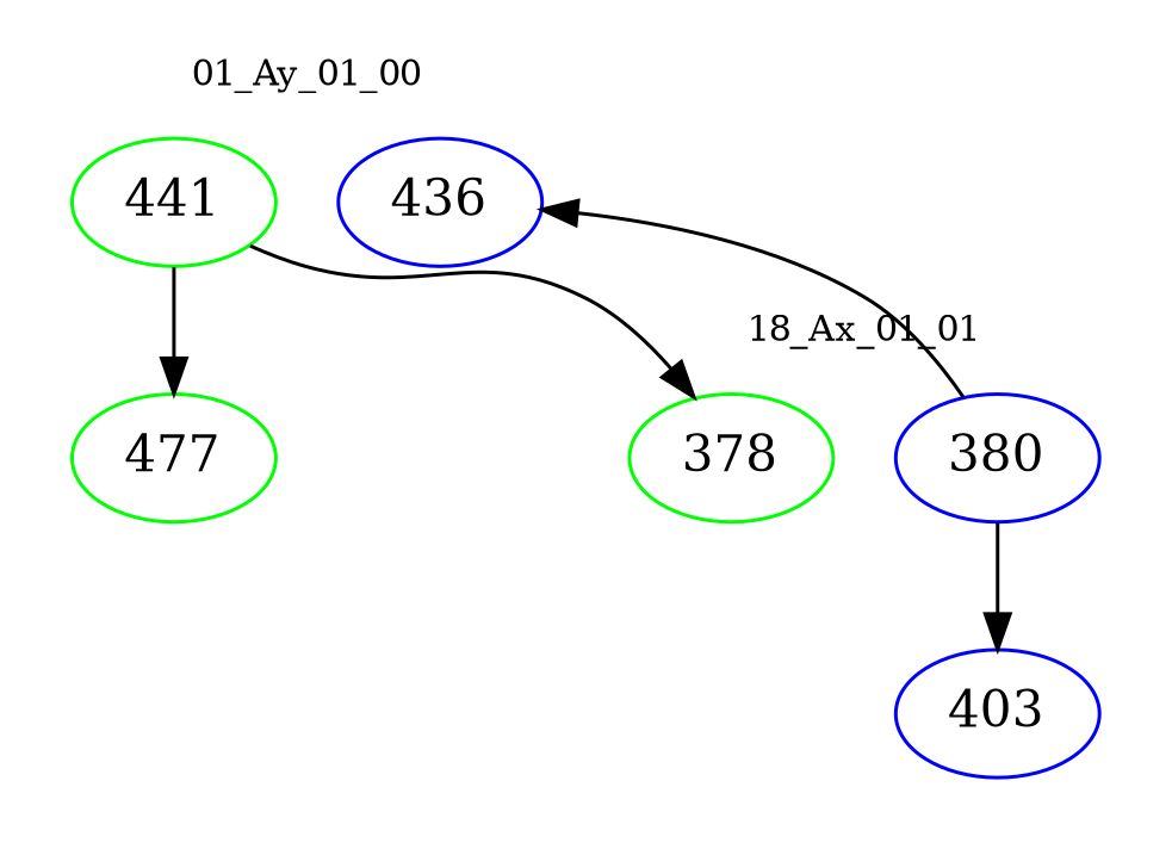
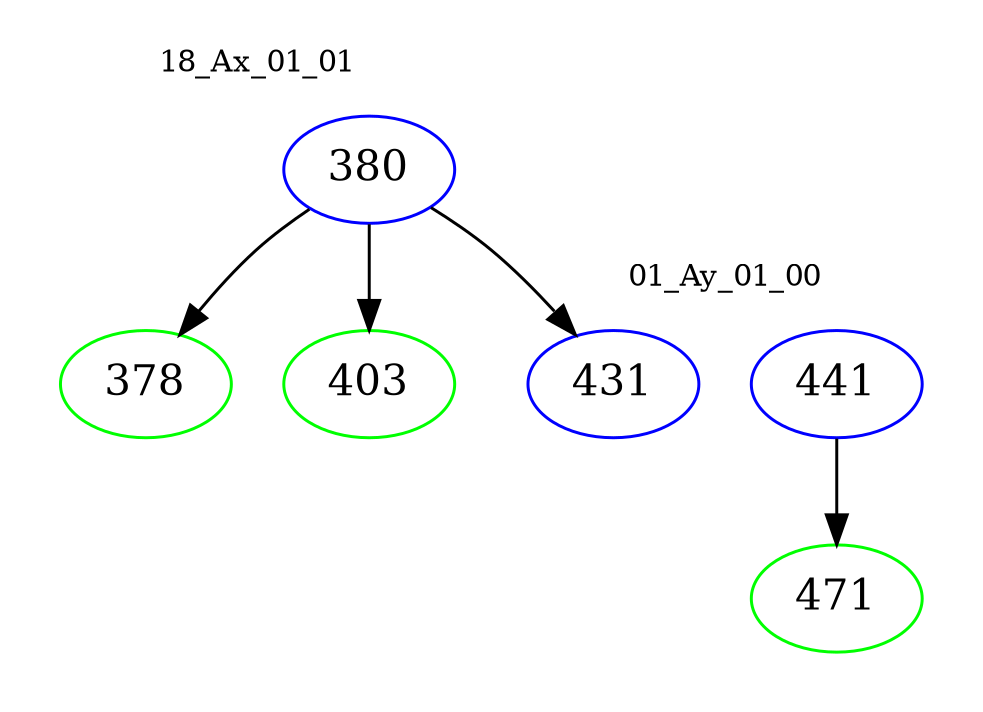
  digraph {
    node [color=blue]
    edge [color=black]
-   n1 [color=green label=441]
-   n2 [label=436]
-   n3 [color=green label=477]
+   n1 [label=441]
+   n2 [label=431]
+   n3 [color=green label=471]
    n4 [label=380]
    n5 [color=green label=378]
-   n6 [label=403]
+   n6 [color=green label=403]
    subgraph cluster_1 {
      color=white
      fontsize=10
      label="01_Ay_01_00"
      n1
      n2
      n3
    }
    subgraph cluster_2 {
      color=white
      fontsize=10
      label="18_Ax_01_01"
      n4
      n5
      n6
    }
    n1 -> n3
    n4 -> n2
-   n1 -> n5
+   n4 -> n5
    n4 -> n6
  }
